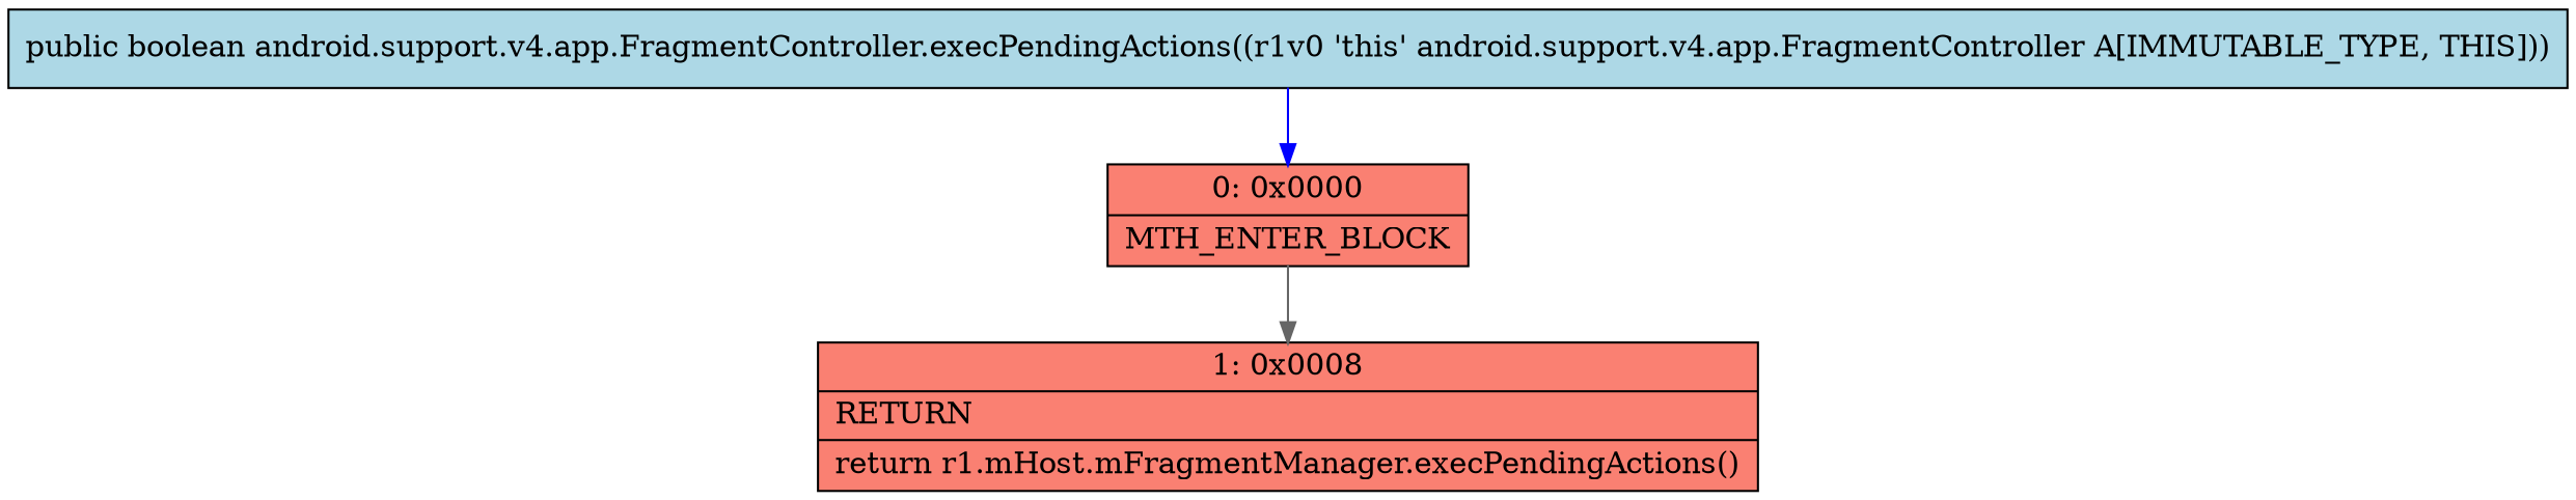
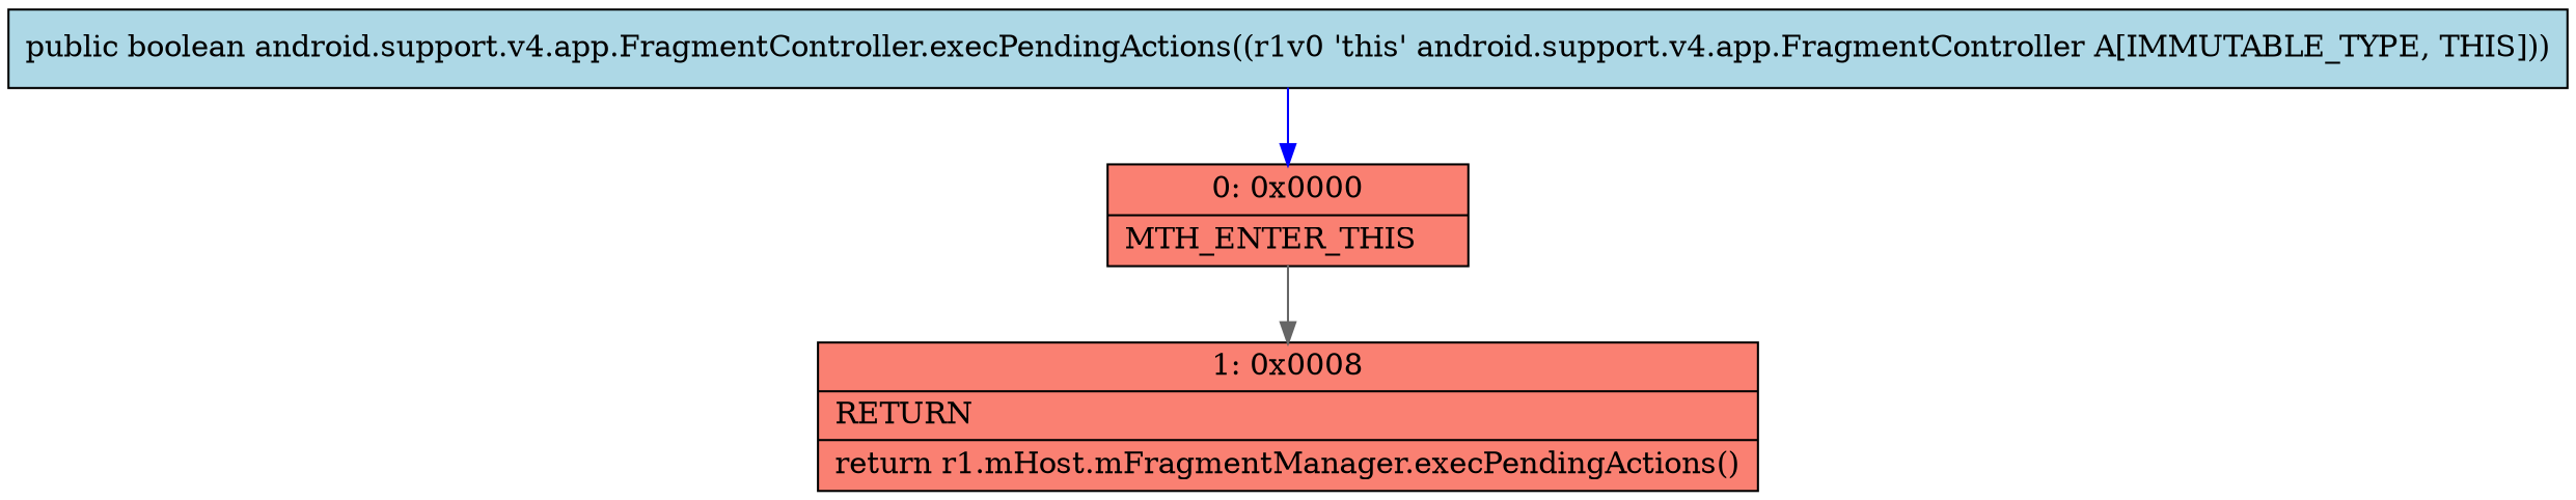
  digraph {
    node [shape=record style=filled fillcolor=salmon]
-   n1 [label="{0\:\ 0x0000|MTH_ENTER_BLOCK\l}"]
+   n1 [label="{0\:\ 0x0000|MTH_ENTER_THIS\l}"]
    n2 [label="{1\:\ 0x0008|RETURN\l|return r1.mHost.mFragmentManager.execPendingActions()\l}"]
    n3 [label="{public boolean android.support.v4.app.FragmentController.execPendingActions((r1v0 'this' android.support.v4.app.FragmentController A[IMMUTABLE_TYPE, THIS])) }" fillcolor=lightblue]
    n1 -> n2 [color=gray40]
    n3 -> n1 [color=blue]
  }
